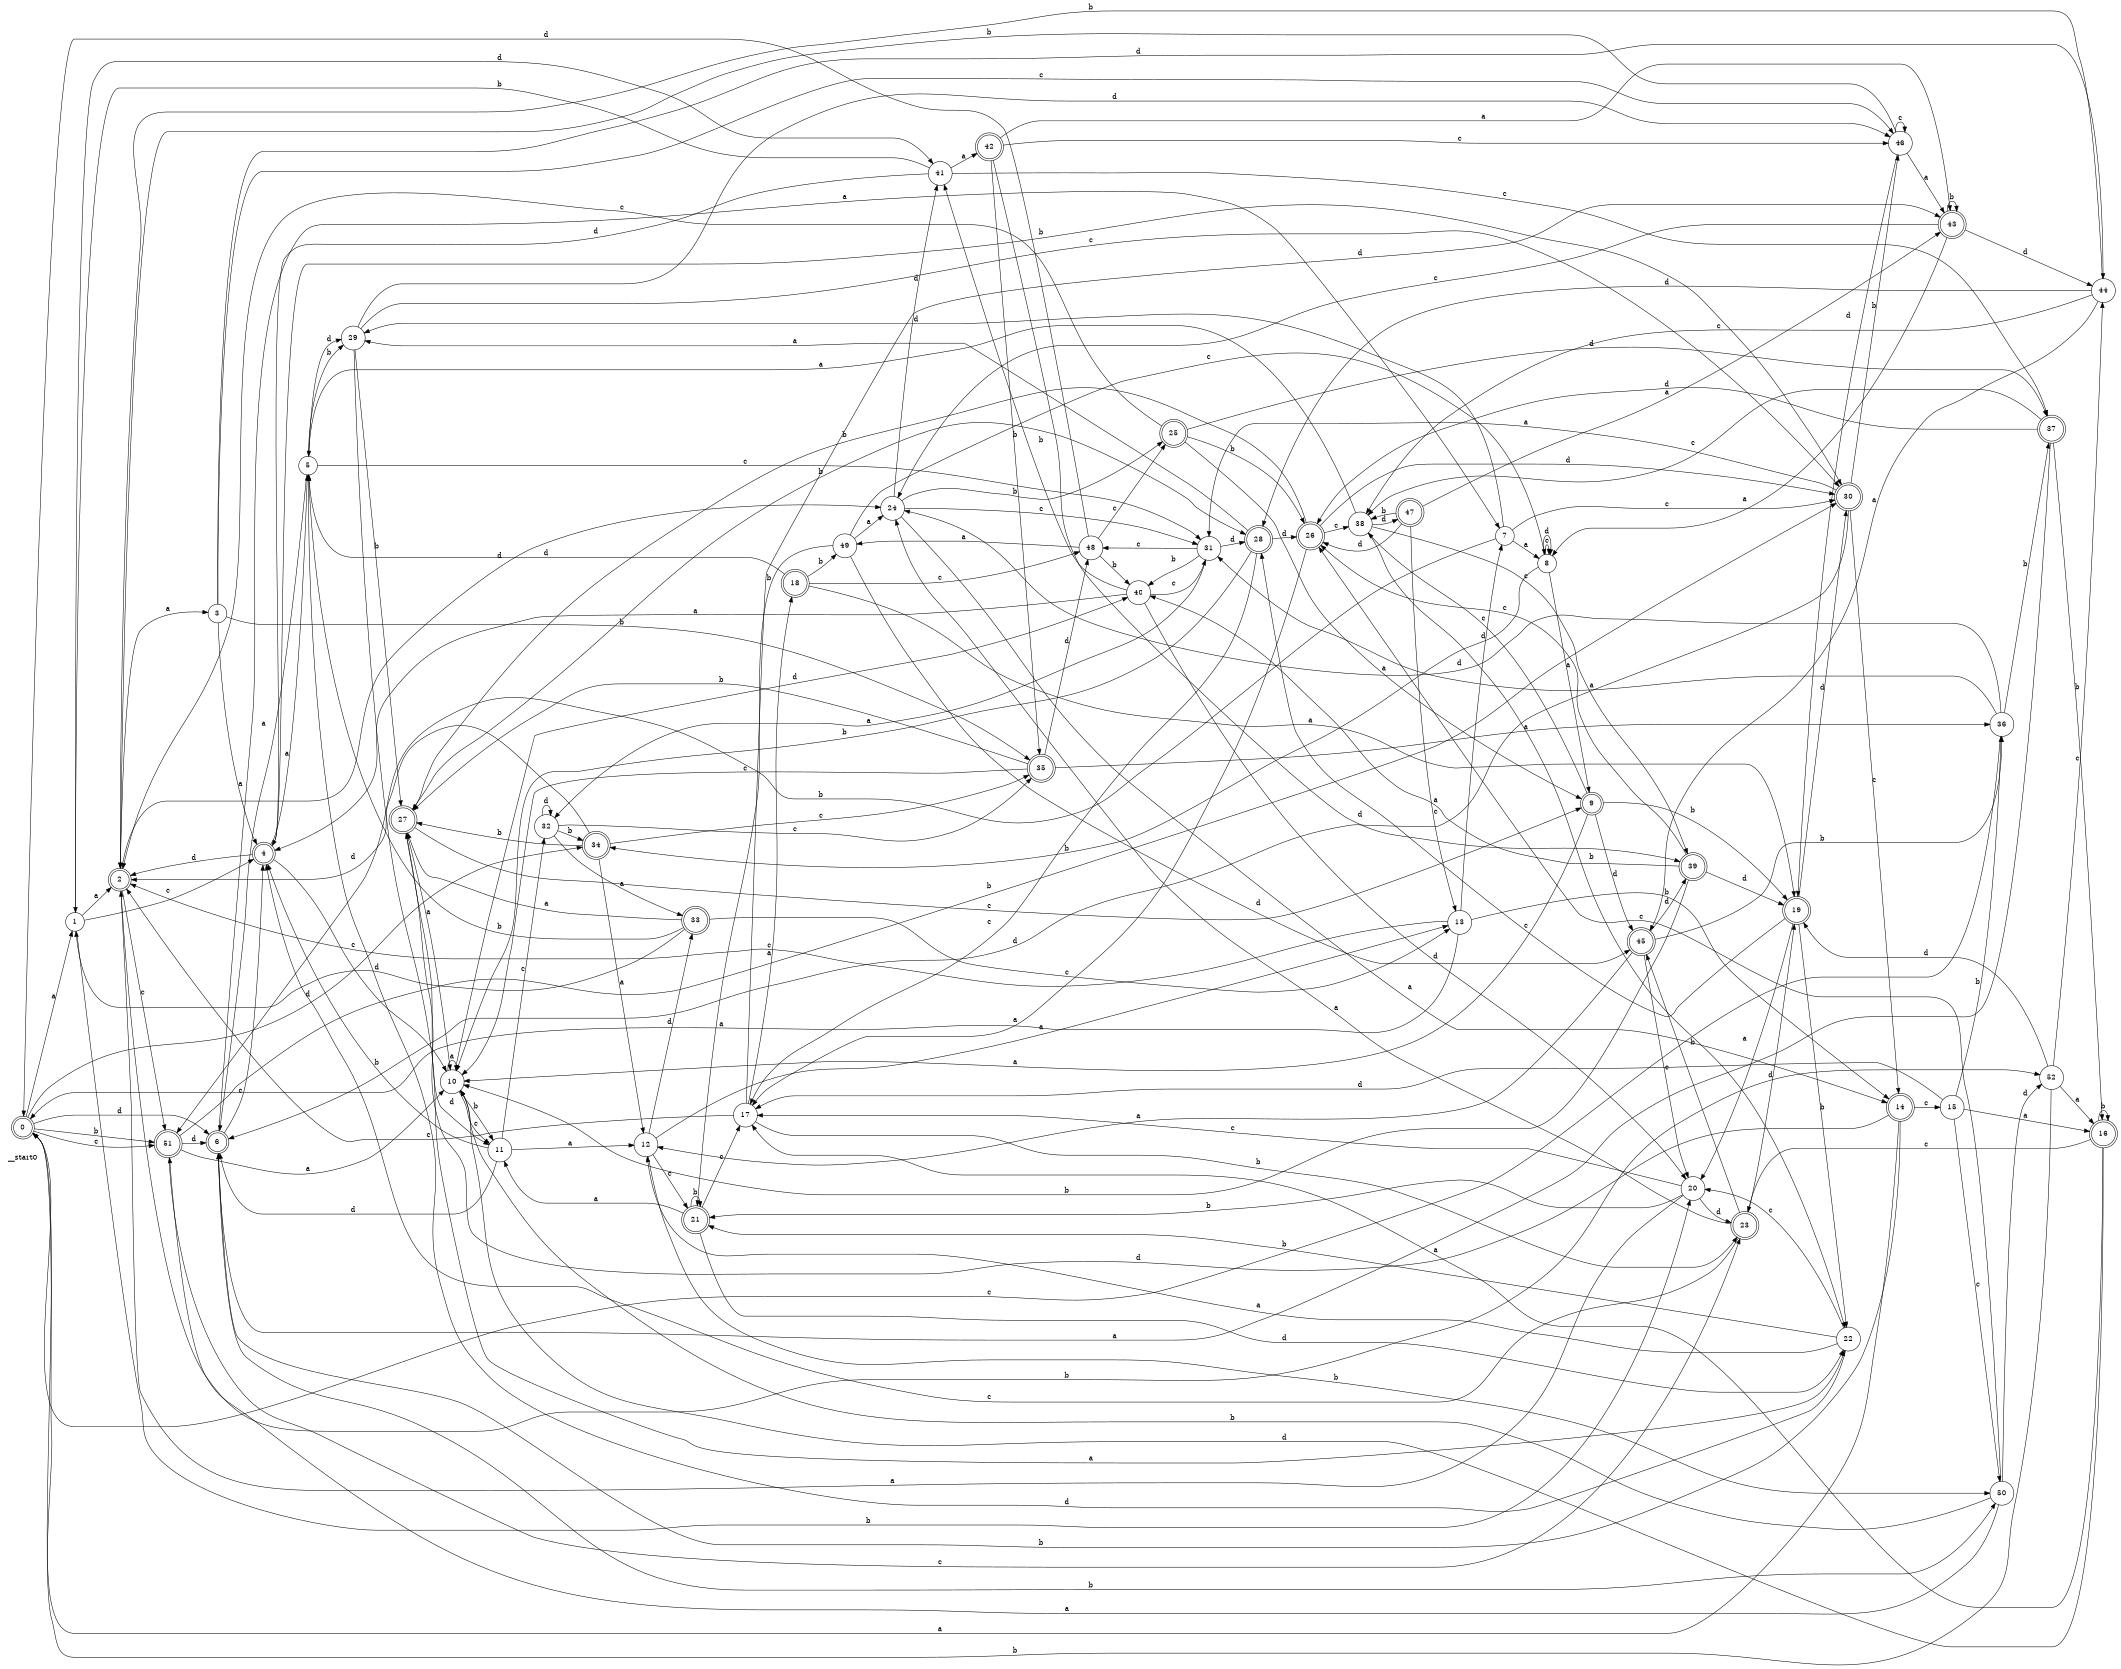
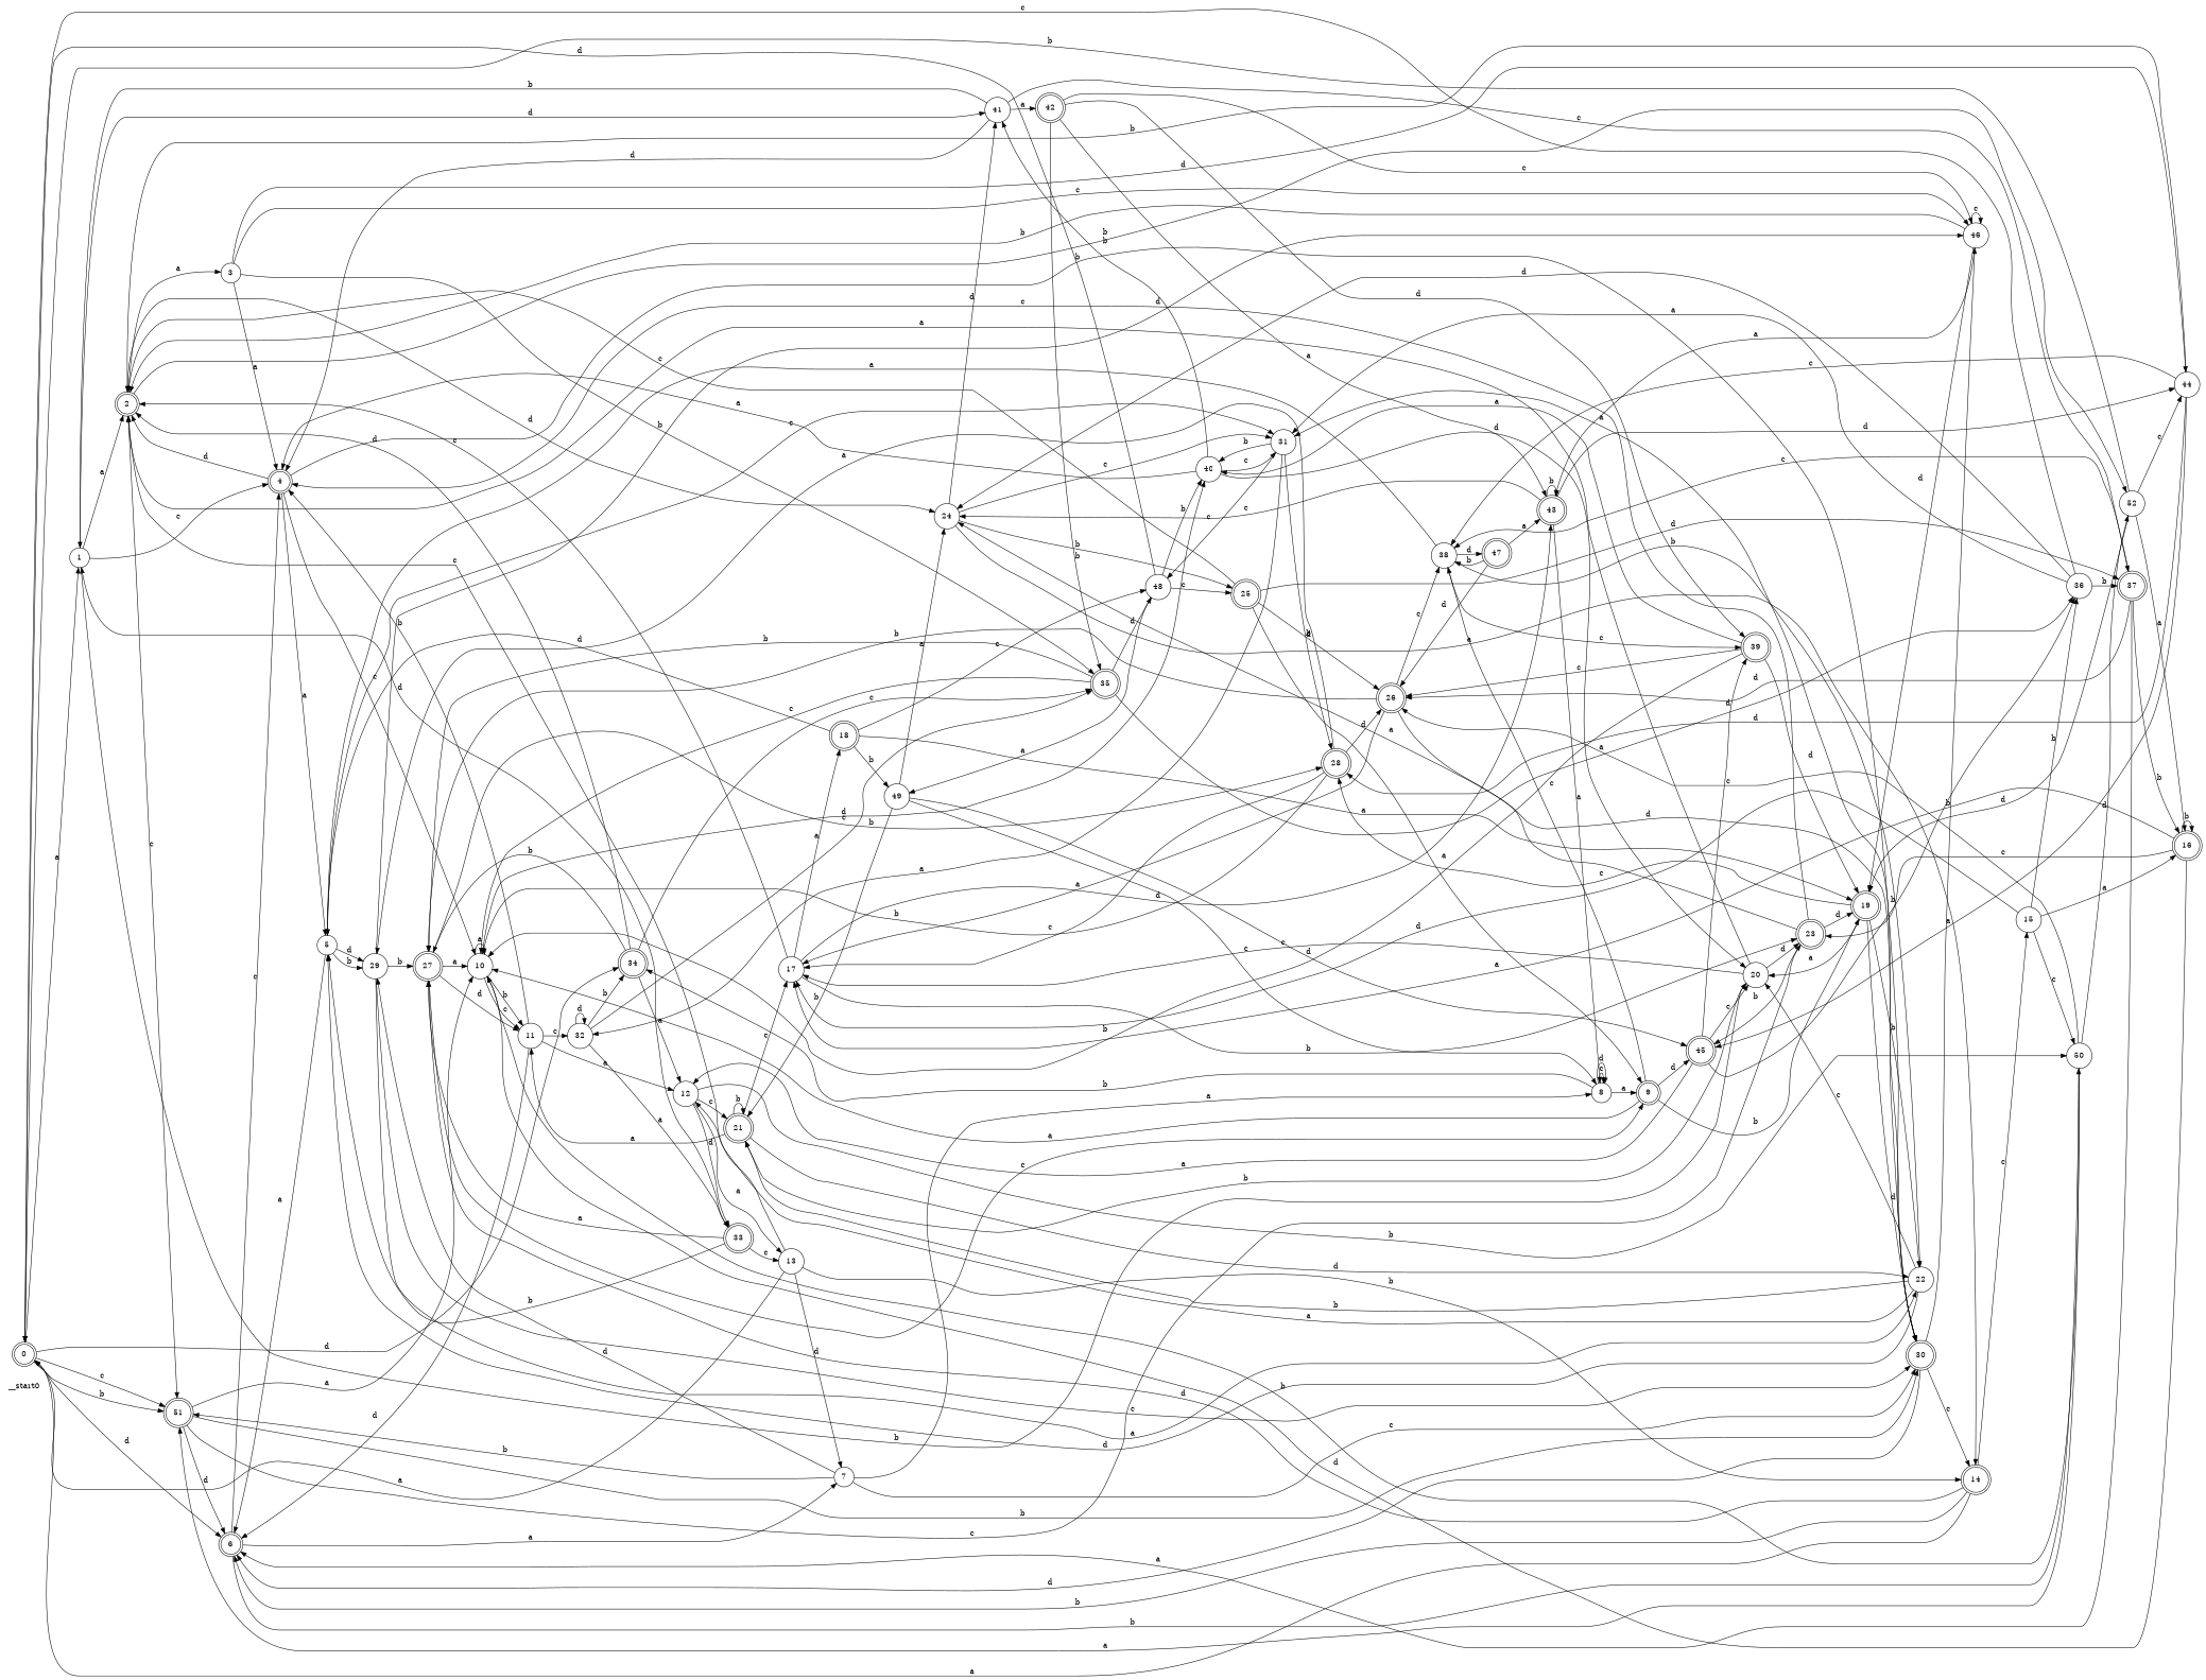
  digraph {
    rankdir=LR
    node [shape=circle color=black fillcolor=white style=filled]
    __start0 [shape=none color="" fillcolor="" style=""]
    n2 [label=0 shape=doublecircle style="rounded,filled"]
    n3 [label=1]
    n4 [label=34 shape=doublecircle style="rounded,filled"]
    n5 [label=51 shape=doublecircle style="rounded,filled"]
    n6 [label=6 shape=doublecircle style="rounded,filled"]
    n7 [label=2 shape=doublecircle style="rounded,filled"]
    n8 [label=4 shape=doublecircle style="rounded,filled"]
    n9 [label=20]
    n10 [label=41]
    n11 [label=35 shape=doublecircle style="rounded,filled"]
    n12 [label=12]
    n13 [label=27 shape=doublecircle style="rounded,filled"]
    n14 [label=10]
    n15 [label=30 shape=doublecircle style="rounded,filled"]
    n16 [label=23 shape=doublecircle style="rounded,filled"]
    n17 [label=3]
    n18 [label=24]
    n19 [label=52]
    n20 [label=5]
    n21 [label=21 shape=doublecircle style="rounded,filled"]
    n22 [label=17]
    n23 [label=37 shape=doublecircle style="rounded,filled"]
    n24 [label=42 shape=doublecircle style="rounded,filled"]
    n25 [label=44]
    n26 [label=46]
    n27 [label=31]
    n28 [label=14 shape=doublecircle style="rounded,filled"]
    n29 [label=25 shape=doublecircle style="rounded,filled"]
    n30 [label=19 shape=doublecircle style="rounded,filled"]
    n31 [label=16 shape=doublecircle style="rounded,filled"]
    n32 [label=36]
    n33 [label=48]
    n34 [label=38]
    n35 [label=45 shape=doublecircle style="rounded,filled"]
    n36 [label=28 shape=doublecircle style="rounded,filled"]
    n37 [label=43 shape=doublecircle style="rounded,filled"]
    n38 [label=29]
    n39 [label=11]
    n40 [label=40]
    n41 [label=7]
    n42 [label=50]
    n43 [label=22]
    n44 [label=32]
    n45 [label=8]
    n46 [label=26 shape=doublecircle style="rounded,filled"]
    n47 [label=9 shape=doublecircle style="rounded,filled"]
    n48 [label=39 shape=doublecircle style="rounded,filled"]
    n49 [label=47 shape=doublecircle style="rounded,filled"]
    n50 [label=13]
    n51 [label=33 shape=doublecircle style="rounded,filled"]
    n52 [label=15]
    n53 [label=18 shape=doublecircle style="rounded,filled"]
    n54 [label=49]
    n2 -> n3 [label=a]
    n2 -> n4 [label=d]
    n2 -> n5 [label=b]
    n2 -> n5 [label=c]
    n2 -> n6 [label=d]
    n3 -> n7 [label=a]
    n3 -> n8 [label=c]
    n3 -> n9 [label=b]
    n3 -> n10 [label=d]
    n4 -> n7 [label=d]
    n4 -> n11 [label=c]
    n4 -> n12 [label=a]
    n4 -> n13 [label=b]
    n5 -> n6 [label=d]
    n5 -> n14 [label=a]
    n5 -> n15 [label=b]
    n5 -> n16 [label=c]
    n6 -> n8 [label=c]
    n6 -> n41 [label=a]
    n6 -> n42 [label=b]
    n7 -> n5 [label=c]
    n7 -> n17 [label=a]
    n7 -> n18 [label=d]
    n7 -> n19 [label=b]
    n8 -> n7 [label=d]
    n8 -> n14 [label=c]
    n8 -> n15 [label=b]
    n8 -> n20 [label=a]
    n9 -> n7 [label=a]
    n9 -> n16 [label=d]
    n9 -> n21 [label=b]
    n9 -> n22 [label=c]
    n10 -> n3 [label=b]
    n10 -> n8 [label=d]
    n10 -> n23 [label=c]
    n10 -> n24 [label=a]
    n11 -> n13 [label=b]
    n11 -> n14 [label=c]
    n11 -> n32 [label=a]
    n11 -> n33 [label=d]
    n12 -> n21 [label=c]
    n12 -> n42 [label=b]
    n12 -> n50 [label=a]
    n12 -> n51 [label=d]
    n13 -> n14 [label=a]
    n13 -> n36 [label=b]
    n13 -> n39 [label=d]
    n13 -> n47 [label=c]
    n14 -> n14 [label=a]
    n14 -> n39 [label=b]
    n14 -> n39 [label=c]
    n14 -> n40 [label=d]
    n15 -> n6 [label=d]
    n15 -> n26 [label=b]
    n15 -> n27 [label=a]
    n15 -> n28 [label=c]
    n16 -> n8 [label=c]
    n16 -> n18 [label=a]
    n16 -> n30 [label=d]
    n16 -> n35 [label=b]
    n17 -> n8 [label=a]
    n17 -> n11 [label=b]
    n17 -> n25 [label=d]
    n17 -> n26 [label=c]
    n18 -> n10 [label=d]
    n18 -> n27 [label=c]
    n18 -> n28 [label=a]
    n18 -> n29 [label=b]
    n19 -> n2 [label=b]
    n19 -> n25 [label=c]
    n19 -> n30 [label=d]
    n19 -> n31 [label=a]
    n20 -> n6 [label=a]
    n20 -> n27 [label=c]
    n20 -> n38 [label=b]
    n20 -> n38 [label=d]
    n21 -> n21 [label=b]
    n21 -> n22 [label=c]
    n21 -> n39 [label=a]
    n21 -> n43 [label=d]
    n22 -> n7 [label=c]
    n22 -> n16 [label=b]
    n22 -> n37 [label=d]
    n22 -> n53 [label=a]
    n23 -> n6 [label=a]
    n23 -> n31 [label=b]
    n23 -> n34 [label=c]
    n23 -> n46 [label=d]
    n24 -> n11 [label=b]
    n24 -> n26 [label=c]
    n24 -> n37 [label=a]
    n24 -> n48 [label=d]
    n25 -> n7 [label=b]
    n25 -> n34 [label=c]
    n25 -> n35 [label=a]
    n25 -> n36 [label=d]
    n26 -> n7 [label=b]
    n26 -> n26 [label=c]
    n26 -> n30 [label=d]
    n26 -> n37 [label=a]
    n27 -> n33 [label=c]
    n27 -> n36 [label=d]
    n27 -> n40 [label=b]
    n27 -> n44 [label=a]
    n28 -> n2 [label=a]
    n28 -> n6 [label=b]
    n28 -> n13 [label=d]
    n28 -> n52 [label=c]
    n29 -> n7 [label=c]
    n29 -> n23 [label=d]
    n29 -> n46 [label=b]
    n29 -> n47 [label=a]
    n30 -> n9 [label=a]
    n30 -> n15 [label=d]
    n30 -> n36 [label=c]
    n30 -> n43 [label=b]
    n31 -> n14 [label=d]
    n31 -> n16 [label=c]
    n31 -> n22 [label=a]
    n31 -> n31 [label=b]
    n32 -> n2 [label=c]
    n32 -> n18 [label=d]
    n32 -> n23 [label=b]
    n32 -> n27 [label=a]
    n33 -> n2 [label=d]
    n33 -> n29 [label=c]
    n33 -> n40 [label=b]
    n33 -> n54 [label=a]
    n34 -> n20 [label=a]
    n34 -> n43 [label=b]
    n34 -> n48 [label=c]
    n34 -> n49 [label=d]
    n35 -> n9 [label=c]
    n35 -> n12 [label=a]
    n35 -> n32 [label=b]
    n35 -> n48 [label=d]
    n36 -> n14 [label=b]
    n36 -> n22 [label=c]
    n36 -> n38 [label=a]
    n36 -> n46 [label=d]
    n37 -> n18 [label=c]
    n37 -> n25 [label=d]
    n37 -> n37 [label=b]
    n37 -> n45 [label=a]
    n38 -> n13 [label=b]
    n38 -> n15 [label=c]
    n38 -> n26 [label=d]
    n38 -> n43 [label=a]
    n39 -> n6 [label=d]
    n39 -> n8 [label=b]
    n39 -> n12 [label=a]
    n39 -> n44 [label=c]
    n40 -> n8 [label=a]
    n40 -> n9 [label=d]
    n40 -> n10 [label=b]
    n40 -> n27 [label=c]
    n41 -> n5 [label=b]
    n41 -> n15 [label=c]
    n41 -> n38 [label=d]
    n41 -> n45 [label=a]
    n42 -> n5 [label=a]
    n42 -> n14 [label=b]
    n42 -> n19 [label=d]
    n42 -> n46 [label=c]
    n43 -> n9 [label=c]
    n43 -> n12 [label=a]
    n43 -> n20 [label=d]
    n43 -> n21 [label=b]
    n44 -> n4 [label=b]
    n44 -> n11 [label=c]
    n44 -> n44 [label=d]
    n44 -> n51 [label=a]
    n45 -> n4 [label=b]
    n45 -> n45 [label=c]
    n45 -> n45 [label=d]
    n45 -> n47 [label=a]
    n46 -> n13 [label=b]
    n46 -> n15 [label=d]
    n46 -> n22 [label=a]
    n46 -> n34 [label=c]
    n47 -> n14 [label=a]
    n47 -> n30 [label=b]
    n47 -> n34 [label=c]
    n47 -> n35 [label=d]
    n48 -> n14 [label=b]
    n48 -> n30 [label=d]
    n48 -> n40 [label=a]
    n48 -> n46 [label=c]
    n49 -> n34 [label=b]
    n49 -> n37 [label=a]
    n49 -> n46 [label=d]
-   n49 -> n50 [label=c]
    n50 -> n2 [label=a]
    n50 -> n7 [label=c]
    n50 -> n28 [label=b]
    n50 -> n41 [label=d]
    n51 -> n3 [label=d]
    n51 -> n13 [label=a]
    n51 -> n20 [label=b]
    n51 -> n50 [label=c]
    n52 -> n22 [label=d]
    n52 -> n31 [label=a]
    n52 -> n32 [label=b]
    n52 -> n42 [label=c]
    n53 -> n20 [label=d]
    n53 -> n30 [label=a]
    n53 -> n33 [label=c]
    n53 -> n54 [label=b]
    n54 -> n18 [label=a]
    n54 -> n21 [label=b]
    n54 -> n35 [label=d]
    n54 -> n45 [label=c]
  }
